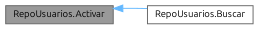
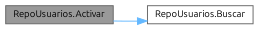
  digraph {
    rankdir=LR
    fontname=Ubuntu
    node [fontname=Ubuntu fontsize=10 shape=box style=filled]
    n1 [color=gray40 fillcolor=grey60 fontcolor=black height=0.2 label="RepoUsuarios.Activar" width=0.4]
    n2 [color=grey40 fillcolor=white height=0.2 label="RepoUsuarios.Buscar" width=0.4]
-   n2 -> n1 [color=steelblue1 fontname=Ubuntu fontsize=10 labelfontname=Helvetica labelfontsize=10 style=solid]
+   n1 -> n2 [color=steelblue1 fontname=Ubuntu fontsize=10 labelfontname=Helvetica labelfontsize=10 style=solid]
  }
